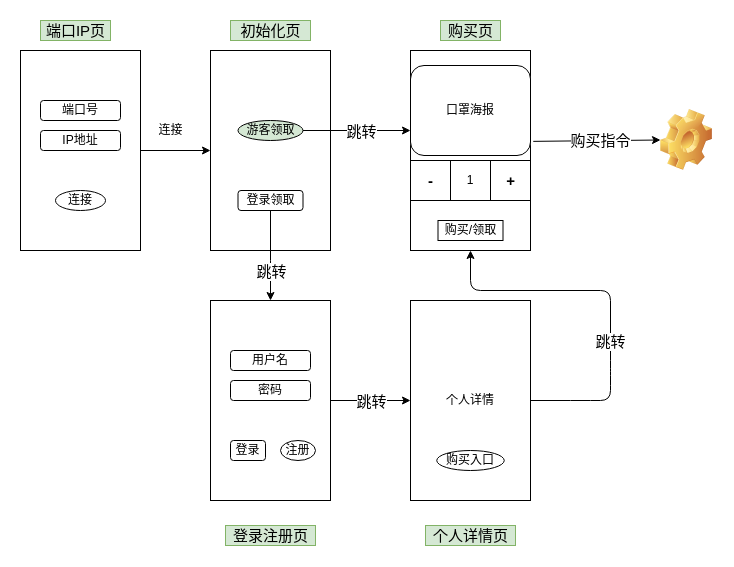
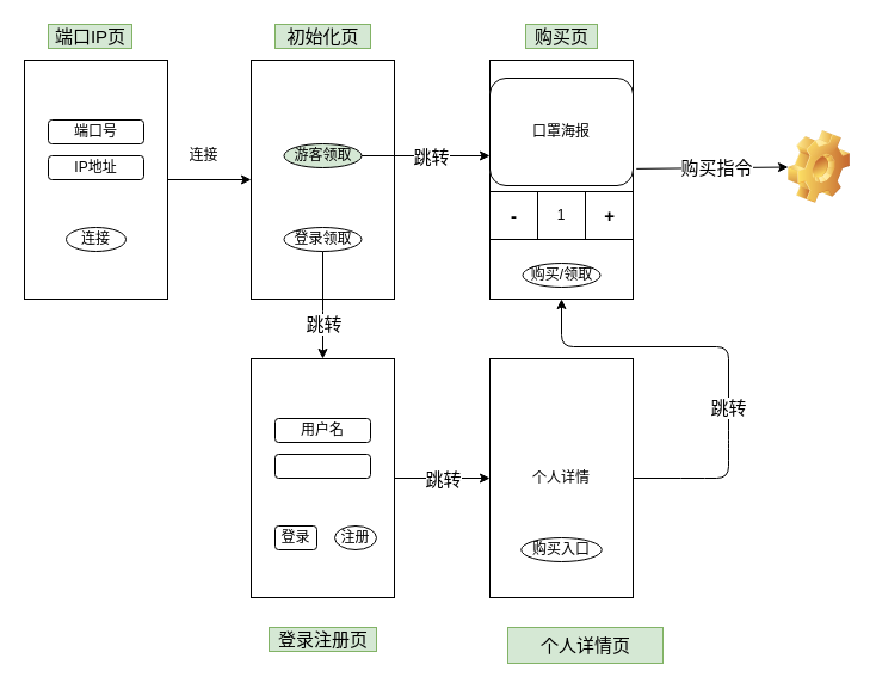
  <mxCell id="0" />
  <mxCell id="1" parent="0" />
  <mxCell id="2" value="" style="rounded=0;whiteSpace=wrap;html=1;" vertex="1" parent="1"><mxGeometry x="20" y="50" width="120" height="200" as="geometry" /></mxCell>
  <mxCell id="3" value="" style="rounded=1;whiteSpace=wrap;html=1;" vertex="1" parent="1"><mxGeometry x="40" y="100" width="80" height="20" as="geometry" /></mxCell>
  <mxCell id="4" value="" style="rounded=1;whiteSpace=wrap;html=1;" vertex="1" parent="1"><mxGeometry x="40" y="130" width="80" height="20" as="geometry" /></mxCell>
  <mxCell id="5" value="连接" style="ellipse;whiteSpace=wrap;html=1;" vertex="1" parent="1"><mxGeometry x="55" y="190" width="50" height="20" as="geometry" /></mxCell>
  <mxCell id="6" value="端口号" style="text;html=1;strokeColor=none;fillColor=none;align=center;verticalAlign=middle;whiteSpace=wrap;rounded=0;" vertex="1" parent="1"><mxGeometry x="60" y="100" width="40" height="20" as="geometry" /></mxCell>
  <mxCell id="7" value="IP地址" style="text;html=1;strokeColor=none;fillColor=none;align=center;verticalAlign=middle;whiteSpace=wrap;rounded=0;" vertex="1" parent="1"><mxGeometry x="60" y="130" width="40" height="20" as="geometry" /></mxCell>
  <mxCell id="8" value="" style="rounded=0;whiteSpace=wrap;html=1;" vertex="1" parent="1"><mxGeometry x="210" y="50" width="120" height="200" as="geometry" /></mxCell>
  <mxCell id="9" value="游客领取" style="ellipse;whiteSpace=wrap;html=1;fillColor=#d5e8d4;" vertex="1" parent="1"><mxGeometry x="237.5" y="120" width="65" height="20" as="geometry" /></mxCell>
- <mxCell id="10" value="登录领取" style="whiteSpace=wrap;html=1;rounded=1;" vertex="1" parent="1"><mxGeometry x="237.5" y="190" width="65" height="20" as="geometry" /></mxCell>
+ <mxCell id="10" value="登录领取" style="ellipse;whiteSpace=wrap;html=1;" vertex="1" parent="1"><mxGeometry x="237.5" y="190" width="65" height="20" as="geometry" /></mxCell>
  <mxCell id="11" value="" style="endArrow=classic;html=1;exitX=1;exitY=0.5;exitDx=0;exitDy=0;entryX=0;entryY=0.5;entryDx=0;entryDy=0;" edge="1" parent="1" source="2" target="8"><mxGeometry width="50" height="50" relative="1" as="geometry"><mxPoint x="370" y="410" as="sourcePoint" /><mxPoint x="420" y="360" as="targetPoint" /></mxGeometry></mxCell>
  <mxCell id="12" value="连接" style="text;html=1;align=center;verticalAlign=middle;resizable=0;points=[];autosize=1;strokeColor=none;" vertex="1" parent="1"><mxGeometry x="150" y="120" width="40" height="20" as="geometry" /></mxCell>
  <mxCell id="13" value="" style="rounded=0;whiteSpace=wrap;html=1;" vertex="1" parent="1"><mxGeometry x="410" y="50" width="120" height="200" as="geometry" /></mxCell>
  <mxCell id="14" value="口罩海报" style="rounded=1;whiteSpace=wrap;html=1;" vertex="1" parent="1"><mxGeometry x="410" y="65" width="120" height="90" as="geometry" /></mxCell>
  <mxCell id="15" value="1" style="shape=process;whiteSpace=wrap;html=1;backgroundOutline=1;size=0.333;" vertex="1" parent="1"><mxGeometry x="410" y="160" width="120" height="40" as="geometry" /></mxCell>
  <mxCell id="16" value="+" style="text;html=1;align=center;verticalAlign=middle;resizable=0;points=[];autosize=1;strokeColor=none;fontStyle=1;fontSize=15;" vertex="1" parent="1"><mxGeometry x="500" y="170" width="20" height="20" as="geometry" /></mxCell>
  <mxCell id="17" value="&lt;b style=&quot;font-size: 15px;&quot;&gt;-&lt;/b&gt;" style="text;html=1;align=center;verticalAlign=middle;resizable=0;points=[];autosize=1;strokeColor=none;fontSize=15;" vertex="1" parent="1"><mxGeometry x="420" y="170" width="20" height="20" as="geometry" /></mxCell>
- <mxCell id="18" value="购买/领取" style="whiteSpace=wrap;html=1;rounded=0;" vertex="1" parent="1"><mxGeometry x="437.5" y="220" width="65" height="20" as="geometry" /></mxCell>
+ <mxCell id="18" value="购买/领取" style="ellipse;whiteSpace=wrap;html=1;" vertex="1" parent="1"><mxGeometry x="437.5" y="220" width="65" height="20" as="geometry" /></mxCell>
  <mxCell id="19" value="" style="endArrow=classic;html=1;fontSize=15;exitX=1;exitY=0.5;exitDx=0;exitDy=0;" edge="1" parent="1" source="9"><mxGeometry width="50" height="50" relative="1" as="geometry"><mxPoint x="370" y="270" as="sourcePoint" /><mxPoint x="410" y="130" as="targetPoint" /></mxGeometry></mxCell>
  <mxCell id="20" value="跳转" style="edgeLabel;html=1;align=center;verticalAlign=middle;resizable=0;points=[];fontSize=15;" vertex="1" connectable="0" parent="19"><mxGeometry x="-0.283" relative="1" as="geometry"><mxPoint x="19" as="offset" /></mxGeometry></mxCell>
  <mxCell id="21" value="" style="rounded=0;whiteSpace=wrap;html=1;" vertex="1" parent="1"><mxGeometry x="210" y="300" width="120" height="200" as="geometry" /></mxCell>
  <mxCell id="22" value="" style="rounded=1;whiteSpace=wrap;html=1;" vertex="1" parent="1"><mxGeometry x="230" y="350" width="80" height="20" as="geometry" /></mxCell>
  <mxCell id="23" value="" style="rounded=1;whiteSpace=wrap;html=1;" vertex="1" parent="1"><mxGeometry x="230" y="380" width="80" height="20" as="geometry" /></mxCell>
  <mxCell id="24" value="登录" style="whiteSpace=wrap;html=1;rounded=1;" vertex="1" parent="1"><mxGeometry x="230" y="440" width="35" height="20" as="geometry" /></mxCell>
  <mxCell id="25" value="用户名" style="text;html=1;strokeColor=none;fillColor=none;align=center;verticalAlign=middle;whiteSpace=wrap;rounded=0;" vertex="1" parent="1"><mxGeometry x="250" y="350" width="40" height="20" as="geometry" /></mxCell>
- <mxCell id="26" value="密码" style="text;html=1;strokeColor=none;fillColor=none;align=center;verticalAlign=middle;whiteSpace=wrap;rounded=0;" vertex="1" parent="1"><mxGeometry x="250" y="380" width="40" height="20" as="geometry" /></mxCell>
  <mxCell id="27" value="注册" style="ellipse;whiteSpace=wrap;html=1;" vertex="1" parent="1"><mxGeometry x="280" y="440" width="35" height="20" as="geometry" /></mxCell>
  <mxCell id="28" value="" style="endArrow=classic;html=1;fontSize=15;exitX=0.5;exitY=1;exitDx=0;exitDy=0;entryX=0.5;entryY=0;entryDx=0;entryDy=0;" edge="1" parent="1" source="10" target="21"><mxGeometry width="50" height="50" relative="1" as="geometry"><mxPoint x="370" y="270" as="sourcePoint" /><mxPoint x="270" y="290" as="targetPoint" /><Array as="points"><mxPoint x="270" y="270" /></Array></mxGeometry></mxCell>
  <mxCell id="29" value="跳转" style="edgeLabel;html=1;align=center;verticalAlign=middle;resizable=0;points=[];fontSize=15;" vertex="1" connectable="0" parent="28"><mxGeometry x="-0.128" y="-2" relative="1" as="geometry"><mxPoint x="2" y="21" as="offset" /></mxGeometry></mxCell>
  <mxCell id="30" value="个人详情" style="rounded=0;whiteSpace=wrap;html=1;" vertex="1" parent="1"><mxGeometry x="410" y="300" width="120" height="200" as="geometry" /></mxCell>
  <mxCell id="31" value="" style="endArrow=classic;html=1;fontSize=15;exitX=1;exitY=0.5;exitDx=0;exitDy=0;entryX=0;entryY=0.5;entryDx=0;entryDy=0;" edge="1" parent="1" source="21" target="30"><mxGeometry width="50" height="50" relative="1" as="geometry"><mxPoint x="370" y="270" as="sourcePoint" /><mxPoint x="420" y="220" as="targetPoint" /><Array as="points"><mxPoint x="370" y="400" /></Array></mxGeometry></mxCell>
  <mxCell id="32" value="跳转" style="edgeLabel;html=1;align=center;verticalAlign=middle;resizable=0;points=[];fontSize=15;" vertex="1" connectable="0" parent="31"><mxGeometry x="0.251" y="2" relative="1" as="geometry"><mxPoint x="-10" y="2" as="offset" /></mxGeometry></mxCell>
  <mxCell id="33" value="购买入口" style="ellipse;whiteSpace=wrap;html=1;" vertex="1" parent="1"><mxGeometry x="436.25" y="450" width="67.5" height="20" as="geometry" /></mxCell>
  <mxCell id="34" value="" style="endArrow=classic;html=1;fontSize=15;exitX=1;exitY=0.5;exitDx=0;exitDy=0;entryX=0.5;entryY=1;entryDx=0;entryDy=0;entryPerimeter=0;" edge="1" parent="1" source="30" target="13"><mxGeometry width="50" height="50" relative="1" as="geometry"><mxPoint x="370" y="400" as="sourcePoint" /><mxPoint x="420" y="350" as="targetPoint" /><Array as="points"><mxPoint x="580" y="400" /><mxPoint x="610" y="400" /><mxPoint x="610" y="380" /><mxPoint x="610" y="370" /><mxPoint x="610" y="290" /><mxPoint x="470" y="290" /></Array></mxGeometry></mxCell>
  <mxCell id="35" value="跳转" style="edgeLabel;html=1;align=center;verticalAlign=middle;resizable=0;points=[];fontSize=15;" vertex="1" connectable="0" parent="34"><mxGeometry x="0.03" y="1" relative="1" as="geometry"><mxPoint y="49" as="offset" /></mxGeometry></mxCell>
  <mxCell id="36" value="" style="shape=image;html=1;verticalLabelPosition=bottom;verticalAlign=top;imageAspect=1;aspect=fixed;image=img/clipart/Gear_128x128.png;fontSize=15;" vertex="1" parent="1"><mxGeometry x="660" y="109" width="52" height="61" as="geometry" /></mxCell>
  <mxCell id="37" value="" style="endArrow=classic;html=1;fontSize=15;exitX=1.023;exitY=0.843;exitDx=0;exitDy=0;exitPerimeter=0;entryX=0;entryY=0.5;entryDx=0;entryDy=0;" edge="1" parent="1" source="14" target="36"><mxGeometry width="50" height="50" relative="1" as="geometry"><mxPoint x="370" y="400" as="sourcePoint" /><mxPoint x="420" y="350" as="targetPoint" /></mxGeometry></mxCell>
  <mxCell id="38" value="购买指令" style="edgeLabel;html=1;align=center;verticalAlign=middle;resizable=0;points=[];fontSize=15;" vertex="1" connectable="0" parent="37"><mxGeometry x="-0.163" y="-1" relative="1" as="geometry"><mxPoint x="14" y="-2" as="offset" /></mxGeometry></mxCell>
  <mxCell id="39" value="端口IP页" style="text;html=1;align=center;verticalAlign=middle;resizable=0;points=[];autosize=1;strokeColor=#82b366;fontSize=15;fillColor=#d5e8d4;" vertex="1" parent="1"><mxGeometry x="40" y="20" width="70" height="20" as="geometry" /></mxCell>
  <mxCell id="40" value="初始化页" style="text;html=1;align=center;verticalAlign=middle;resizable=0;points=[];autosize=1;strokeColor=#82b366;fontSize=15;fillColor=#d5e8d4;" vertex="1" parent="1"><mxGeometry x="230" y="20" width="80" height="20" as="geometry" /></mxCell>
  <mxCell id="41" value="购买页" style="text;html=1;align=center;verticalAlign=middle;resizable=0;points=[];autosize=1;strokeColor=#82b366;fontSize=15;fillColor=#d5e8d4;" vertex="1" parent="1"><mxGeometry x="440" y="20" width="60" height="20" as="geometry" /></mxCell>
  <mxCell id="42" value="登录注册页" style="text;html=1;align=center;verticalAlign=middle;resizable=0;points=[];autosize=1;strokeColor=#82b366;fontSize=15;fillColor=#d5e8d4;" vertex="1" parent="1"><mxGeometry x="225" y="525" width="90" height="20" as="geometry" /></mxCell>
- <mxCell id="43" value="个人详情页" style="text;html=1;align=center;verticalAlign=middle;resizable=0;points=[];autosize=1;strokeColor=#82b366;fontSize=15;fillColor=#d5e8d4;" vertex="1" parent="1"><mxGeometry x="425" y="525" width="90" height="20" as="geometry" /></mxCell>
+ <mxCell id="43" value="个人详情页" style="text;html=1;align=center;verticalAlign=middle;resizable=0;points=[];autosize=1;strokeColor=#82b366;fontSize=15;fillColor=#d5e8d4;" vertex="1" parent="1"><mxGeometry x="425" y="525" width="130" height="30" as="geometry" /></mxCell>
